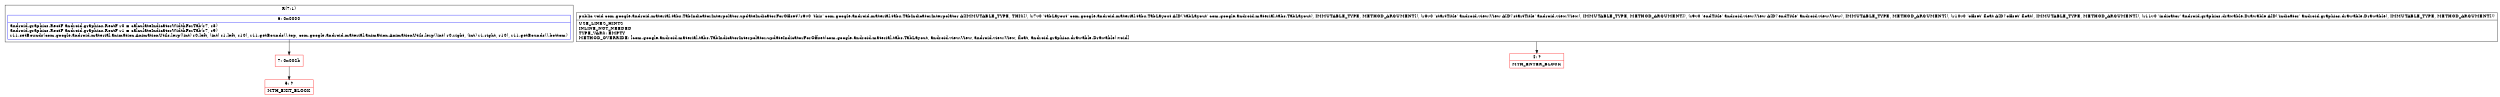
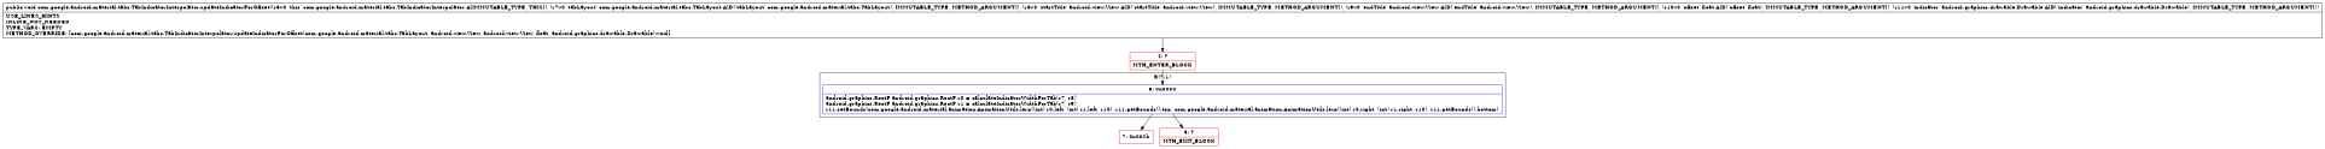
  digraph {
    node [color=red shape=record]
    n1 [color=blue label="{6\:\ 0x0000|android.graphics.RectF android.graphics.RectF r0 = calculateIndicatorWidthForTab(r7, r8)\landroid.graphics.RectF android.graphics.RectF r1 = calculateIndicatorWidthForTab(r7, r9)\lr11.setBounds(com.google.android.material.animation.AnimationUtils.lerp((int) r0.left, (int) r1.left, r10), r11.getBounds().top, com.google.android.material.animation.AnimationUtils.lerp((int) r0.right, (int) r1.right, r10), r11.getBounds().bottom)\l}"]
    n2 [label="{7\:\ 0x002b}"]
    n3 [label="{5\:\ ?|MTH_EXIT_BLOCK\l}"]
    n4 [label="{4\:\ ?|MTH_ENTER_BLOCK\l}"]
    n5 [label="{public void com.google.android.material.tabs.TabIndicatorInterpolator.updateIndicatorForOffset((r6v0 'this' com.google.android.material.tabs.TabIndicatorInterpolator A[IMMUTABLE_TYPE, THIS]), (r7v0 'tabLayout' com.google.android.material.tabs.TabLayout A[D('tabLayout' com.google.android.material.tabs.TabLayout), IMMUTABLE_TYPE, METHOD_ARGUMENT]), (r8v0 'startTitle' android.view.View A[D('startTitle' android.view.View), IMMUTABLE_TYPE, METHOD_ARGUMENT]), (r9v0 'endTitle' android.view.View A[D('endTitle' android.view.View), IMMUTABLE_TYPE, METHOD_ARGUMENT]), (r10v0 'offset' float A[D('offset' float), IMMUTABLE_TYPE, METHOD_ARGUMENT]), (r11v0 'indicator' android.graphics.drawable.Drawable A[D('indicator' android.graphics.drawable.Drawable), IMMUTABLE_TYPE, METHOD_ARGUMENT]))  | USE_LINES_HINTS\lINLINE_NOT_NEEDED\lTYPE_VARS: EMPTY\lMETHOD_OVERRIDE: [com.google.android.material.tabs.TabIndicatorInterpolator.updateIndicatorForOffset(com.google.android.material.tabs.TabLayout, android.view.View, android.view.View, float, android.graphics.drawable.Drawable):void]\l}" color=""]
    subgraph cluster_1 {
      label="R(7:1)"
      n1
    }
    n1 -> n2
-   n2 -> n3
+   n1 -> n3
+   n4 -> n1
    n5 -> n4
  }
